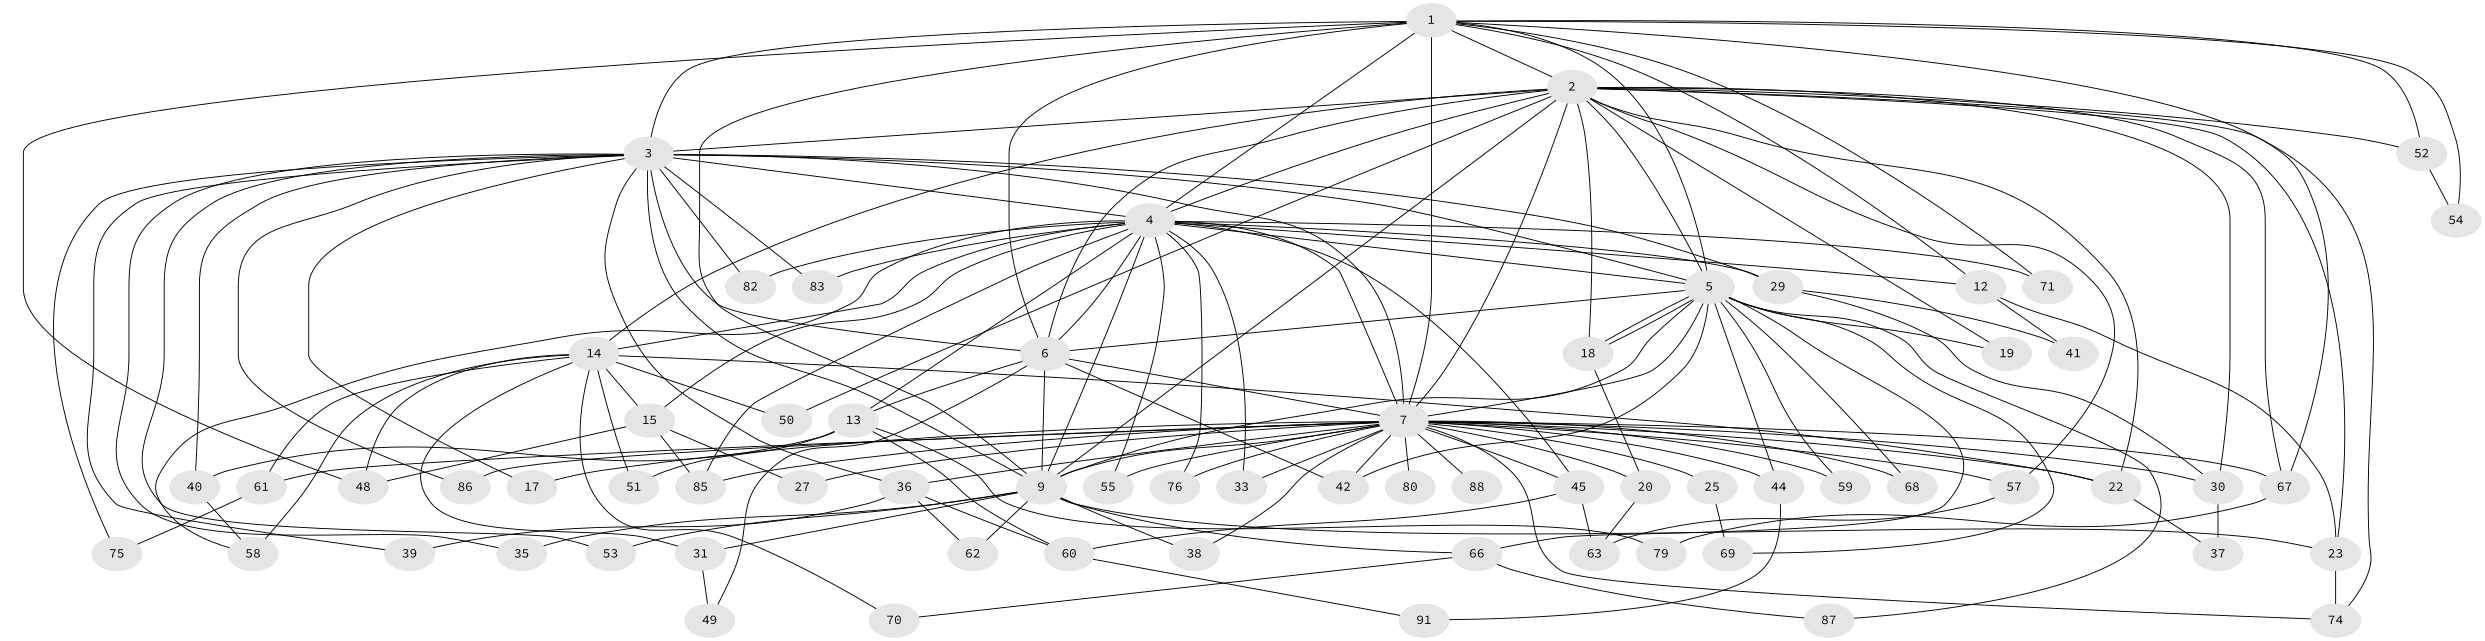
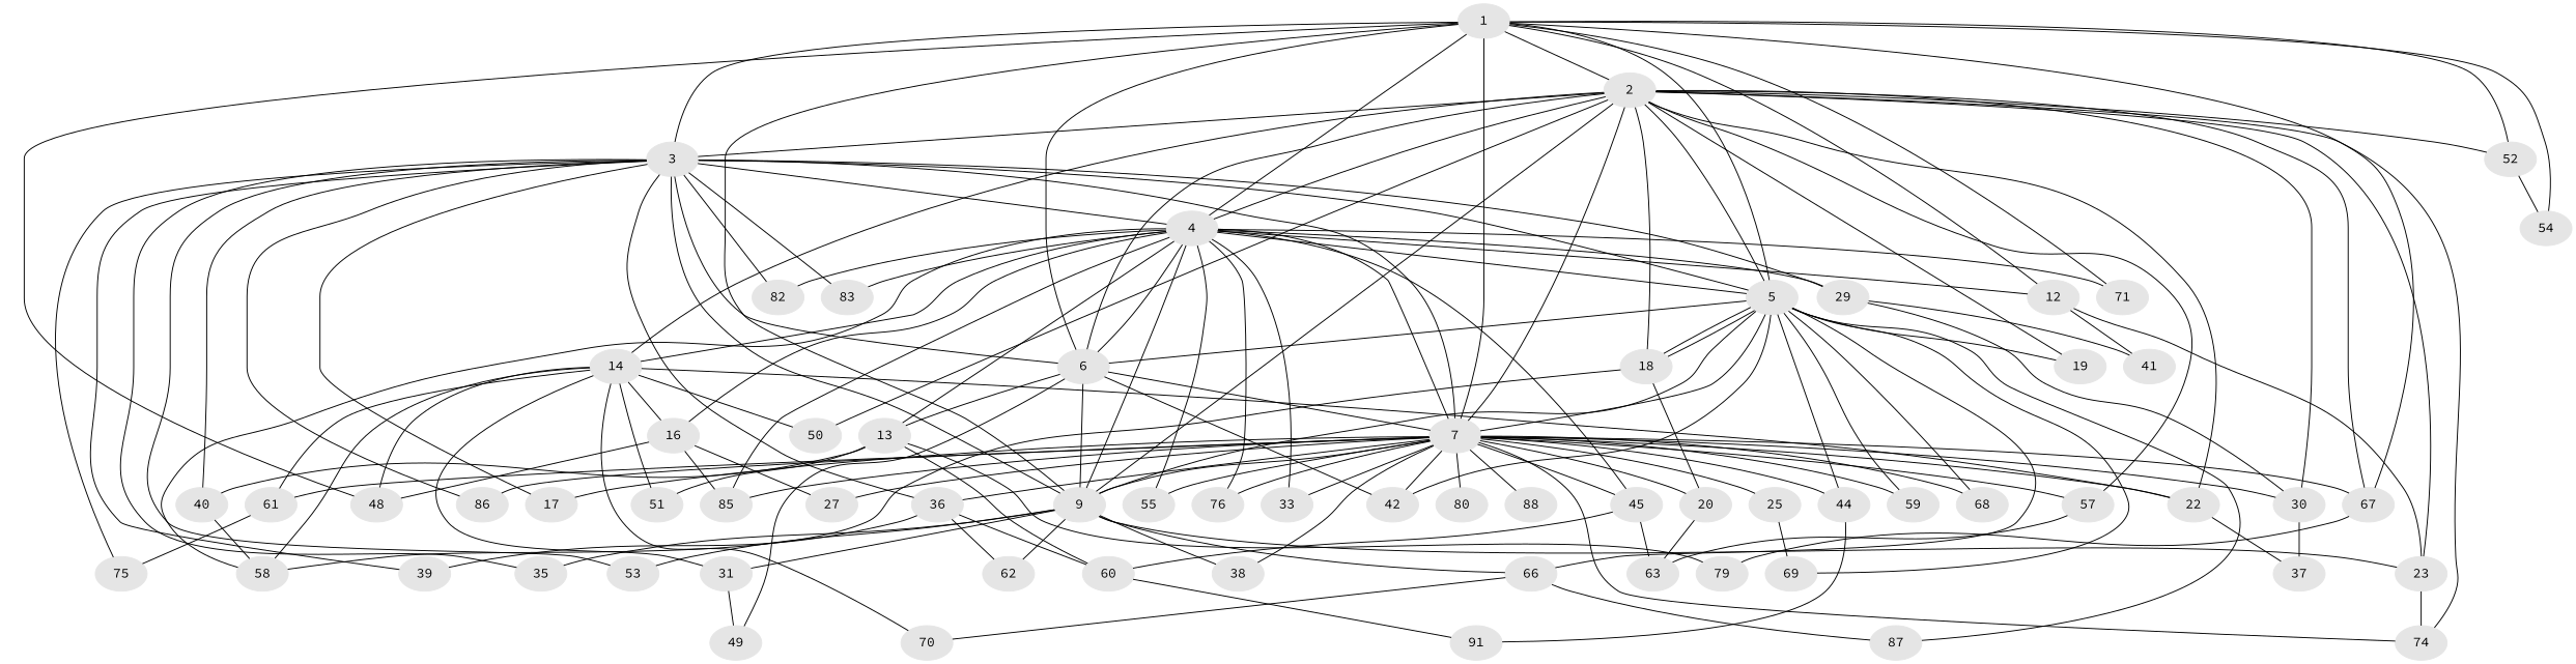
  graph {
    fontname="Source Code Pro"
    node [color=gray90 fontname="Source Code Pro" style=filled]
    edge [fontname="Source Code Pro"]
    1 [super="+11"]
    2 [super="+34"]
    3 [super="+28"]
    4 [super="+89"]
    5 [super="+16"]
    6 [super="+8"]
    7 [super="+10"]
    9 [super="+56"]
    12
    48 [super="+64"]
    52
    54
    67 [super="+73"]
    71
    14 [super="+77"]
    18 [super="+21"]
    19 [super="+24"]
    22
    23 [super="+32"]
    30 [super="+43"]
    50
    57
    74 [super="+90"]
    17
    29
    35
    36 [super="+46"]
    39
    40 [super="+78"]
    53
    75
    82
    83
    86
    13
-   15
+   15 [label=16]
    n37 [label=76]
    33
    45 [super="+72"]
    55
    58
    85 [super="+92"]
    42 [super="+76"]
    44 [super="+47"]
    59
    66 [super="+81"]
    68
    69
    87
    49
    20
    25
    27
    38
    61
    80
    88
    31
    62
    41
    79
    51
    70
    37
    63 [super="+84"]
    60 [super="+65"]
    91
    1 -- 2
    1 -- 3
    1 -- 4
    1 -- 5 [weight=2]
    1 -- 6 [weight=2]
    1 -- 7 [weight=3]
    1 -- 9
    1 -- 12
    1 -- 48
    1 -- 52
    1 -- 54
    1 -- 67
    1 -- 71
    2 -- 3
    2 -- 4
    2 -- 5
    2 -- 6 [weight=2]
    2 -- 7 [weight=3]
    2 -- 9
    2 -- 52
    2 -- 67
    2 -- 14
    2 -- 18
    2 -- 19
    2 -- 22
    2 -- 23
    2 -- 30
    2 -- 50
    2 -- 57
    2 -- 74
    3 -- 4
    3 -- 5
    3 -- 6 [weight=2]
    3 -- 7 [weight=2]
    3 -- 9
    3 -- 17
    3 -- 29
    3 -- 35
    3 -- 36
    3 -- 39
    3 -- 40
    3 -- 53
    3 -- 75
    3 -- 82
    3 -- 83
    3 -- 86
    4 -- 5
    4 -- 6 [weight=2]
    4 -- 7 [weight=2]
    4 -- 9
    4 -- 12
    4 -- 71
    4 -- 14
    4 -- 29
    4 -- 82
    4 -- 83
    4 -- 13
    4 -- 15
    4 -- n37
    4 -- 33
    4 -- 45
    4 -- 55
    4 -- 58
    4 -- 85
    5 -- 6 [weight=2]
    5 -- 7 [weight=2]
    5 -- 9
    5 -- 18
    5 -- 18
    5 -- 19
    5 -- 42
    5 -- 44
    5 -- 59
    5 -- 66 [weight=2]
    5 -- 68
    5 -- 69
    5 -- 87
    6 -- 7 [weight=4]
    6 -- 9 [weight=3]
    6 -- 13
    6 -- 42
    6 -- 49
    7 -- 9 [weight=2]
    7 -- 67
    7 -- 22
    7 -- 30
    7 -- 57
    7 -- 74
    7 -- 17
    7 -- 36 [weight=2]
    7 -- 86
    7 -- n37
    7 -- 33
    7 -- 45
    7 -- 55
    7 -- 85
    7 -- 42
    7 -- 44 [weight=2]
    7 -- 59
    7 -- 68
    7 -- 20
    7 -- 25
    7 -- 27
    7 -- 38
    7 -- 61
    7 -- 80
    7 -- 88
    9 -- 23
    9 -- 35
    9 -- 53
    9 -- 66
    9 -- 38
    9 -- 31
    9 -- 62
    12 -- 23
    12 -- 41
    52 -- 54
    67 -- 79
    14 -- 48
    14 -- 22
    14 -- 50
    14 -- 15
    14 -- 58
    14 -- 61
    14 -- 31
    14 -- 51
    14 -- 70
+   18 -- 58
    18 -- 20
    22 -- 37
    23 -- 74
    30 -- 37
    57 -- 63
    29 -- 30
    29 -- 41
    36 -- 39
    36 -- 62
    36 -- 60
    40 -- 58
    13 -- 40
    13 -- 79
    13 -- 51
    13 -- 60
    15 -- 48
    15 -- 85
    15 -- 27
    45 -- 63
    45 -- 60
    44 -- 91
    66 -- 87
    66 -- 70
    20 -- 63
    25 -- 69
    61 -- 75
    31 -- 49
    60 -- 91
  }
